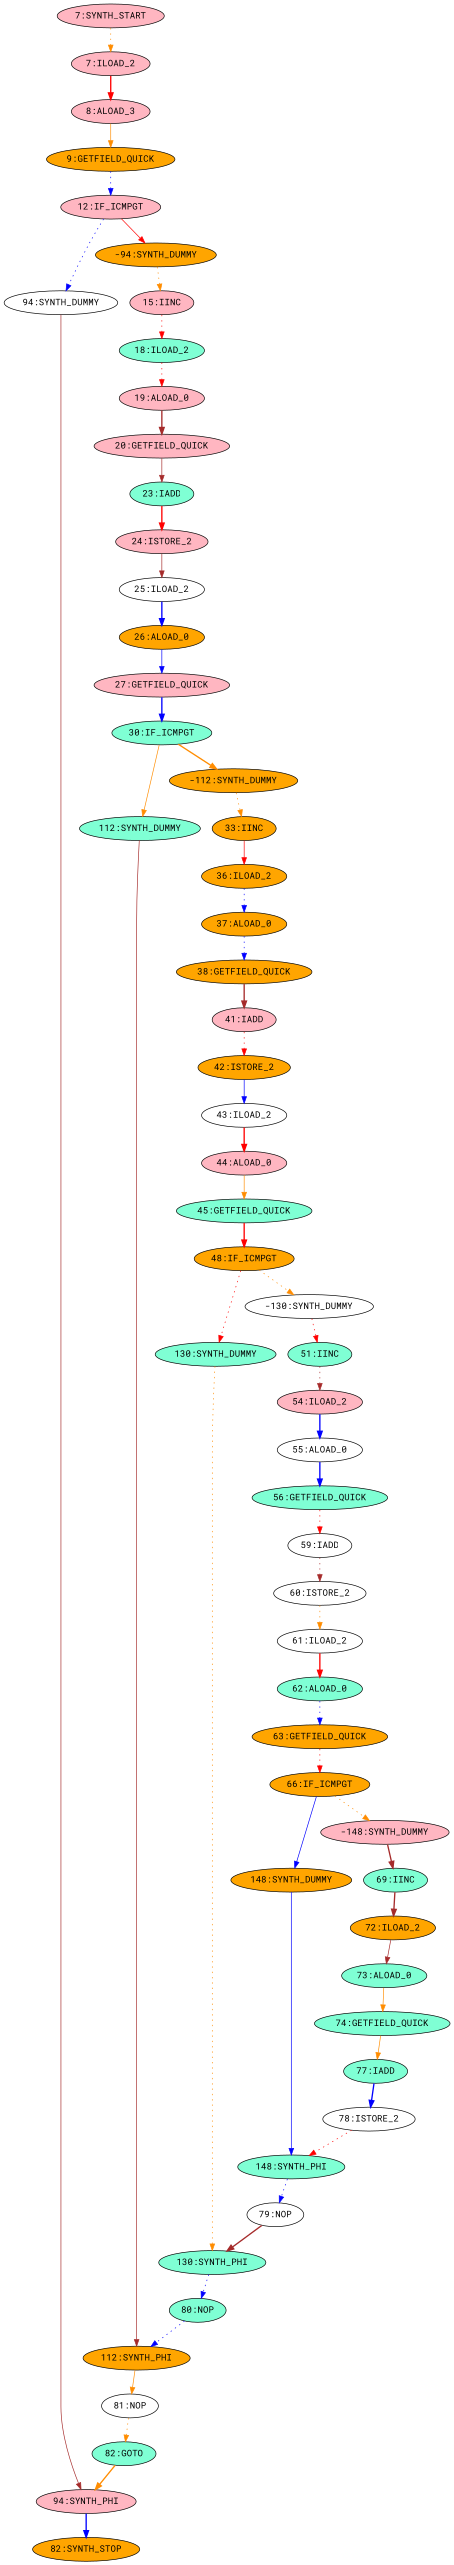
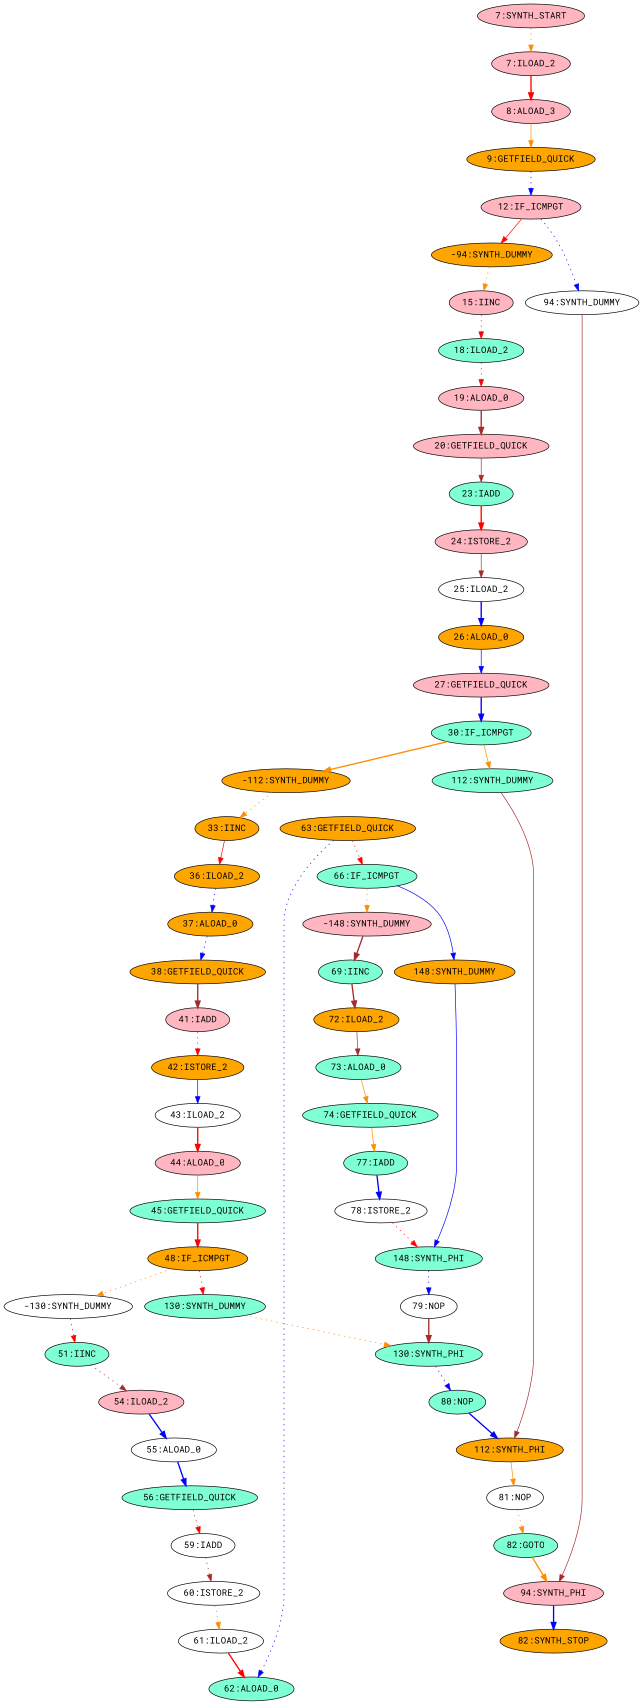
  digraph {
    fontname="Roboto Mono"
    node [fillcolor=aquamarine fontname="Roboto Mono" style=filled]
    edge [color=blue fontname="Roboto Mono" style=dotted]
    "7:SYNTH_START" [fillcolor=lightpink]
    "7:ILOAD_2" [fillcolor=lightpink]
    n3 [fillcolor=lightpink label="8:ALOAD_3"]
    "9:GETFIELD_QUICK" [fillcolor=orange]
    "12:IF_ICMPGT" [fillcolor=lightpink]
    "94:SYNTH_DUMMY" [fillcolor=white]
    "-94:SYNTH_DUMMY" [fillcolor=orange]
    "94:SYNTH_PHI" [fillcolor=lightpink]
    "15:IINC" [fillcolor=lightpink]
    "82:SYNTH_STOP" [fillcolor=orange]
    "18:ILOAD_2"
    "19:ALOAD_0" [fillcolor=lightpink]
    "20:GETFIELD_QUICK" [fillcolor=lightpink]
    "23:IADD"
    "24:ISTORE_2" [fillcolor=lightpink]
    "25:ILOAD_2" [fillcolor=white]
    "26:ALOAD_0" [fillcolor=orange]
    "27:GETFIELD_QUICK" [fillcolor=lightpink]
    "30:IF_ICMPGT"
    "112:SYNTH_DUMMY"
    "-112:SYNTH_DUMMY" [fillcolor=orange]
    "112:SYNTH_PHI" [fillcolor=orange]
    "33:IINC" [fillcolor=orange]
    "81:NOP" [fillcolor=white]
    "36:ILOAD_2" [fillcolor=orange]
    "82:GOTO"
    "37:ALOAD_0" [fillcolor=orange]
    "38:GETFIELD_QUICK" [fillcolor=orange]
    "41:IADD" [fillcolor=lightpink]
    "42:ISTORE_2" [fillcolor=orange]
    "43:ILOAD_2" [fillcolor=white]
    "44:ALOAD_0" [fillcolor=lightpink]
    "45:GETFIELD_QUICK"
    "48:IF_ICMPGT" [fillcolor=orange]
    "130:SYNTH_DUMMY"
    "-130:SYNTH_DUMMY" [fillcolor=white]
    "130:SYNTH_PHI"
    "51:IINC"
    "80:NOP"
    "54:ILOAD_2" [fillcolor=lightpink]
    "55:ALOAD_0" [fillcolor=white]
    "56:GETFIELD_QUICK"
    "59:IADD" [fillcolor=white]
    "60:ISTORE_2" [fillcolor=white]
    "61:ILOAD_2" [fillcolor=white]
    "62:ALOAD_0"
    "63:GETFIELD_QUICK" [fillcolor=orange]
-   "66:IF_ICMPGT" [fillcolor=orange]
+   "66:IF_ICMPGT"
    "148:SYNTH_DUMMY" [fillcolor=orange]
    "-148:SYNTH_DUMMY" [fillcolor=lightpink]
    "148:SYNTH_PHI"
    "69:IINC"
    "79:NOP" [fillcolor=white]
    "72:ILOAD_2" [fillcolor=orange]
    "73:ALOAD_0"
    "74:GETFIELD_QUICK"
    "77:IADD"
    "78:ISTORE_2" [fillcolor=white]
    "7:SYNTH_START" -> "7:ILOAD_2" [color=darkorange]
    "7:ILOAD_2" -> n3 [color=red style=bold]
    n3 -> "9:GETFIELD_QUICK" [color=darkorange style=solid]
    "9:GETFIELD_QUICK" -> "12:IF_ICMPGT"
    "12:IF_ICMPGT" -> "94:SYNTH_DUMMY"
    "12:IF_ICMPGT" -> "-94:SYNTH_DUMMY" [color=red style=solid]
    "94:SYNTH_DUMMY" -> "94:SYNTH_PHI" [color=brown style=solid]
    "-94:SYNTH_DUMMY" -> "15:IINC" [color=darkorange]
    "94:SYNTH_PHI" -> "82:SYNTH_STOP" [style=bold]
    "15:IINC" -> "18:ILOAD_2" [color=red]
    "18:ILOAD_2" -> "19:ALOAD_0" [color=red]
    "19:ALOAD_0" -> "20:GETFIELD_QUICK" [color=brown style=bold]
    "20:GETFIELD_QUICK" -> "23:IADD" [color=brown style=solid]
    "23:IADD" -> "24:ISTORE_2" [color=red style=bold]
    "24:ISTORE_2" -> "25:ILOAD_2" [color=brown style=solid]
    "25:ILOAD_2" -> "26:ALOAD_0" [style=bold]
    "26:ALOAD_0" -> "27:GETFIELD_QUICK" [style=solid]
    "27:GETFIELD_QUICK" -> "30:IF_ICMPGT" [style=bold]
    "30:IF_ICMPGT" -> "112:SYNTH_DUMMY" [color=darkorange style=solid]
    "30:IF_ICMPGT" -> "-112:SYNTH_DUMMY" [color=darkorange style=bold]
    "112:SYNTH_DUMMY" -> "112:SYNTH_PHI" [color=brown style=solid]
    "-112:SYNTH_DUMMY" -> "33:IINC" [color=darkorange]
    "112:SYNTH_PHI" -> "81:NOP" [color=darkorange style=solid]
    "33:IINC" -> "36:ILOAD_2" [color=red style=solid]
    "81:NOP" -> "82:GOTO" [color=darkorange]
    "36:ILOAD_2" -> "37:ALOAD_0"
    "82:GOTO" -> "94:SYNTH_PHI" [color=darkorange style=bold]
    "37:ALOAD_0" -> "38:GETFIELD_QUICK"
    "38:GETFIELD_QUICK" -> "41:IADD" [color=brown style=bold]
    "41:IADD" -> "42:ISTORE_2" [color=red]
    "42:ISTORE_2" -> "43:ILOAD_2" [style=solid]
    "43:ILOAD_2" -> "44:ALOAD_0" [color=red style=bold]
    "44:ALOAD_0" -> "45:GETFIELD_QUICK" [color=darkorange style=solid]
    "45:GETFIELD_QUICK" -> "48:IF_ICMPGT" [color=red style=bold]
    "48:IF_ICMPGT" -> "130:SYNTH_DUMMY" [color=red]
    "48:IF_ICMPGT" -> "-130:SYNTH_DUMMY" [color=darkorange]
    "130:SYNTH_DUMMY" -> "130:SYNTH_PHI" [color=darkorange]
    "-130:SYNTH_DUMMY" -> "51:IINC" [color=red]
    "130:SYNTH_PHI" -> "80:NOP"
    "51:IINC" -> "54:ILOAD_2" [color=brown]
-   "80:NOP" -> "112:SYNTH_PHI"
+   "80:NOP" -> "112:SYNTH_PHI" [style=bold]
    "54:ILOAD_2" -> "55:ALOAD_0" [style=bold]
    "55:ALOAD_0" -> "56:GETFIELD_QUICK" [style=bold]
    "56:GETFIELD_QUICK" -> "59:IADD" [color=red]
    "59:IADD" -> "60:ISTORE_2" [color=brown]
    "60:ISTORE_2" -> "61:ILOAD_2" [color=darkorange]
    "61:ILOAD_2" -> "62:ALOAD_0" [color=red style=bold]
-   "62:ALOAD_0" -> "63:GETFIELD_QUICK"
+   "63:GETFIELD_QUICK" -> "62:ALOAD_0"
    "63:GETFIELD_QUICK" -> "66:IF_ICMPGT" [color=red]
    "66:IF_ICMPGT" -> "148:SYNTH_DUMMY" [style=solid]
    "66:IF_ICMPGT" -> "-148:SYNTH_DUMMY" [color=darkorange]
    "148:SYNTH_DUMMY" -> "148:SYNTH_PHI" [style=solid]
    "-148:SYNTH_DUMMY" -> "69:IINC" [color=brown style=bold]
    "148:SYNTH_PHI" -> "79:NOP"
    "69:IINC" -> "72:ILOAD_2" [color=brown style=bold]
    "79:NOP" -> "130:SYNTH_PHI" [color=brown style=bold]
    "72:ILOAD_2" -> "73:ALOAD_0" [color=brown style=solid]
    "73:ALOAD_0" -> "74:GETFIELD_QUICK" [color=darkorange style=solid]
    "74:GETFIELD_QUICK" -> "77:IADD" [color=darkorange style=solid]
    "77:IADD" -> "78:ISTORE_2" [style=bold]
    "78:ISTORE_2" -> "148:SYNTH_PHI" [color=red]
  }
